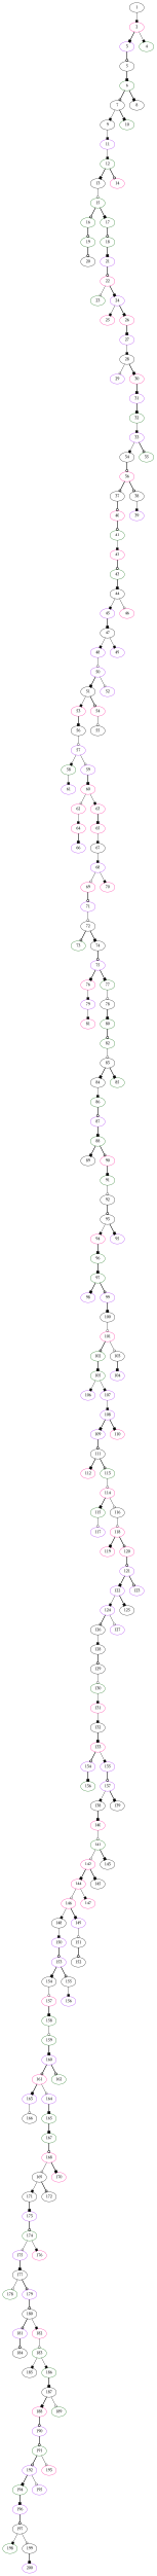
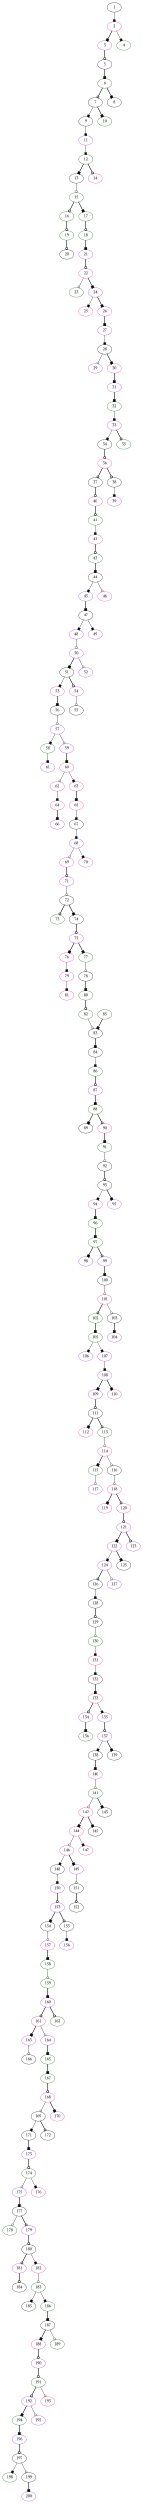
  digraph {
    fontname="PT Serif"
    node [alpha=0.17 color=purple fontname="PT Serif"]
    edge [arrowhead=box fontname="PT Serif" style=bold]
    1 [alpha=0.18 color=black]
    2 [alpha=0.11 color=deeppink]
    3 [alpha=0.03]
    4 [alpha=0.09 color=darkgreen]
    5 [alpha=0.08 color=black]
    6 [alpha=0.20 color=darkgreen]
    7 [alpha=0.09 color=black]
    8 [alpha=0.10 color=black]
    9 [alpha=0.03 color=black]
    10 [alpha=0.01 color=darkgreen]
    11 [alpha=0.02]
    12 [alpha=0.08 color=darkgreen]
    13 [alpha=0.10 color=black]
    14 [color=deeppink]
    15 [alpha=0.09 color=darkgreen]
    16 [alpha=0.11 color=darkgreen]
    17 [alpha=0.06 color=darkgreen]
    19 [alpha=0.08 color=darkgreen]
    18 [alpha=0.04 color=darkgreen]
    20 [alpha=0.04 color=black]
    21 [alpha=0.19]
    22 [color=deeppink]
    23 [color=darkgreen]
    24 [alpha=0.11]
    25 [color=deeppink]
    26 [alpha=0.20 color=deeppink]
    27 [alpha=0.03]
    28 [alpha=0.10 color=black]
    29 [alpha=0.06]
    30 [alpha=0.01 color=deeppink]
    31 [alpha=0.03]
    32 [alpha=0.04 color=darkgreen]
    33 [alpha=0.20]
    34 [alpha=0.08 color=black]
    35 [alpha=0.13 color=darkgreen]
    36 [alpha=0.08 color=deeppink]
    37 [alpha=0.08 color=black]
    38 [alpha=0.05 color=black]
    40 [alpha=0.05 color=deeppink]
    39
    41 [alpha=0.06 color=darkgreen]
    42 [alpha=0.16 color=deeppink]
    43 [alpha=0.04 color=darkgreen]
    44 [alpha=0.03 color=black]
    45 [alpha=0.01]
    46 [alpha=0.06 color=deeppink]
    47 [alpha=0.04 color=black]
    48 [alpha=0.07]
    49 [alpha=0.14]
    50 [alpha=0.11]
    51 [alpha=0.14 color=black]
    52 [alpha=0.12]
    53 [alpha=0.14 color=deeppink]
    54 [alpha=0.19 color=deeppink]
    56 [alpha=0.14 color=black]
    55 [alpha=0.07 color=black]
    57 [alpha=0.04]
    58 [alpha=0.05 color=darkgreen]
    59 [alpha=0.04]
    61 [alpha=0.15]
    60 [alpha=0.08 color=deeppink]
    62 [color=deeppink]
    63 [alpha=0.10 color=deeppink]
    64 [alpha=0.14 color=deeppink]
    65 [alpha=0.19 color=deeppink]
    66 [alpha=0.05]
    67 [alpha=0.19 color=black]
    68 [alpha=0.05]
    69 [color=deeppink]
    70 [alpha=0.14 color=deeppink]
    71 [alpha=0.18]
    72 [alpha=0.02 color=black]
    73 [alpha=0.10 color=darkgreen]
    74 [alpha=0.06 color=black]
    75 [alpha=0.07]
    76 [color=deeppink]
    77 [alpha=0.12 color=darkgreen]
    79 [alpha=0.04]
    78 [alpha=0.14 color=black]
    81 [color=deeppink]
    80 [color=darkgreen]
    82 [color=darkgreen]
    83 [alpha=0.10 color=black]
    84 [alpha=0.04 color=black]
    85 [alpha=0.12 color=darkgreen]
    86 [alpha=0.18 color=darkgreen]
    87 [alpha=0.09]
    88 [color=darkgreen]
    89 [alpha=0.03 color=black]
    90 [color=deeppink]
    91 [alpha=0.09 color=darkgreen]
    92 [alpha=0.08 color=black]
    93 [alpha=0.06 color=black]
    94 [alpha=0.03 color=deeppink]
    95 [alpha=0.10]
    96 [alpha=0.06 color=darkgreen]
    97 [alpha=0.05 color=darkgreen]
    98 [alpha=0.09]
    99 [alpha=0.15]
    100 [color=black]
    101 [alpha=0.12 color=deeppink]
    102 [alpha=0.19 color=darkgreen]
    103 [alpha=0.05 color=black]
    105 [alpha=0.01 color=darkgreen]
    104
    106 [alpha=0.02]
    107 [alpha=0.14]
    108 [alpha=0.00]
    109
    110 [alpha=0.14 color=deeppink]
    111 [alpha=0.02 color=black]
    112 [alpha=0.04 color=deeppink]
    113 [alpha=0.15 color=darkgreen]
    114 [color=deeppink]
    115 [alpha=0.04 color=darkgreen]
    116 [alpha=0.19 color=black]
    117 [alpha=0.18]
    118 [alpha=0.01 color=deeppink]
    119 [alpha=0.02 color=deeppink]
    120 [alpha=0.06 color=deeppink]
    121 [alpha=0.08]
    122 [alpha=0.10]
    123 [alpha=0.06]
    124 [alpha=0.14]
    125 [alpha=0.20 color=black]
    126 [alpha=0.12 color=black]
    127 [alpha=0.13]
    128 [alpha=0.07 color=black]
    129 [alpha=0.18 color=black]
    130 [alpha=0.09 color=darkgreen]
    131 [alpha=0.12 color=deeppink]
    132 [alpha=0.16 color=black]
    133 [alpha=0.16 color=deeppink]
    134
    135 [alpha=0.02]
    136 [alpha=0.14 color=darkgreen]
    137 [alpha=0.06]
    138 [alpha=0.18 color=black]
    139 [alpha=0.04 color=black]
    140 [alpha=0.13 color=deeppink]
    141 [alpha=0.16 color=darkgreen]
    142 [alpha=0.08 color=deeppink]
    143 [alpha=0.01 color=black]
    144 [alpha=0.02 color=deeppink]
    145 [alpha=0.08 color=black]
    146 [alpha=0.13 color=deeppink]
    147 [alpha=0.06 color=deeppink]
    148 [alpha=0.05 color=black]
    149 [alpha=0.02]
    150 [alpha=0.02]
    151 [alpha=0.11 color=black]
    153 [alpha=0.16]
    152 [alpha=0.04 color=black]
    154 [alpha=0.19 color=black]
    155 [alpha=0.04 color=black]
    157 [alpha=0.14 color=deeppink]
    156 [alpha=0.15]
    158 [alpha=0.00 color=darkgreen]
    159 [alpha=0.07 color=darkgreen]
    160 [alpha=0.06]
    161 [alpha=0.10 color=deeppink]
    162 [alpha=0.12 color=darkgreen]
    163 [alpha=0.00]
    164 [alpha=0.08]
    166 [alpha=0.07 color=black]
    165 [alpha=0.16 color=darkgreen]
    167 [alpha=0.14 color=darkgreen]
    168 [color=deeppink]
    169 [alpha=0.08 color=black]
    170 [alpha=0.10 color=deeppink]
    171 [alpha=0.08 color=black]
    172 [alpha=0.14 color=black]
    173 [alpha=0.18]
    174 [alpha=0.09 color=darkgreen]
    175 [alpha=0.07]
    176 [alpha=0.14 color=deeppink]
    177 [alpha=0.19 color=black]
    178 [color=darkgreen]
    179 [alpha=0.19]
    180 [alpha=0.03 color=black]
    181 [alpha=0.10]
    182 [alpha=0.05 color=deeppink]
    184 [alpha=0.12 color=black]
    183 [alpha=0.11 color=darkgreen]
    185 [alpha=0.12 color=black]
    186 [alpha=0.07 color=darkgreen]
    187 [alpha=0.04 color=black]
    188 [alpha=0.10 color=deeppink]
    189 [alpha=0.13 color=darkgreen]
    190
    191 [alpha=0.08 color=darkgreen]
    192 [alpha=0.10]
    193 [alpha=0.08 color=deeppink]
    194 [alpha=0.09 color=darkgreen]
    195 [alpha=0.18]
    196 [alpha=0.04]
    197 [alpha=0.19 color=black]
    198 [alpha=0.09 color=darkgreen]
    199 [alpha=0.08 color=black]
    200 [alpha=0.16]
    1 -> 2 [style=solid]
    2 -> 3
    2 -> 4 [style=solid]
    3 -> 5 [arrowhead=odot]
    5 -> 6
    6 -> 7 [arrowhead=odot]
    6 -> 8
    7 -> 9 [style=solid]
    7 -> 10
    9 -> 11 [style=solid]
    11 -> 12 [style=solid]
    12 -> 13
    12 -> 14 [arrowhead=odot]
    13 -> 15 [arrowhead=odot style=solid]
    15 -> 16 [arrowhead=odot]
    15 -> 17
    16 -> 19 [arrowhead=odot]
    17 -> 18 [arrowhead=odot]
    19 -> 20 [arrowhead=odot]
    18 -> 21
    21 -> 22 [arrowhead=odot]
    22 -> 23 [arrowhead=odot style=solid]
    22 -> 24
    24 -> 25 [style=solid]
    24 -> 26
    26 -> 27
    27 -> 28 [style=solid]
    28 -> 29 [arrowhead=odot style=solid]
    28 -> 30
    30 -> 31
    31 -> 32
    32 -> 33 [style=solid]
    33 -> 34 [style=solid]
    33 -> 35 [arrowhead=odot]
    34 -> 36 [arrowhead=odot]
    36 -> 37 [arrowhead=odot]
    36 -> 38 [arrowhead=odot]
    37 -> 40 [arrowhead=odot]
    38 -> 39 [style=solid]
    40 -> 41 [arrowhead=odot]
    41 -> 42 [style=solid]
    42 -> 43 [arrowhead=odot]
    43 -> 44
    44 -> 45 [style=solid]
    44 -> 46 [arrowhead=odot style=solid]
    45 -> 47
    47 -> 48 [style=solid]
    47 -> 49 [style=solid]
    48 -> 50 [arrowhead=odot style=solid]
    50 -> 51
    50 -> 52 [arrowhead=odot style=solid]
    51 -> 53 [style=solid]
    51 -> 54 [arrowhead=odot]
    53 -> 56
    54 -> 55 [arrowhead=odot style=solid]
    56 -> 57 [arrowhead=odot style=solid]
    57 -> 58 [style=solid]
    57 -> 59 [arrowhead=odot style=solid]
    58 -> 61 [style=solid]
    59 -> 60
    60 -> 62 [arrowhead=odot style=solid]
    60 -> 63 [style=solid]
    62 -> 64 [style=solid]
    63 -> 65
    64 -> 66
    65 -> 67 [style=solid]
    67 -> 68 [style=solid]
    68 -> 69 [arrowhead=odot style=solid]
    68 -> 70 [style=solid]
    69 -> 71 [arrowhead=odot]
    71 -> 72 [arrowhead=odot style=solid]
    72 -> 73 [arrowhead=odot]
    72 -> 74
    74 -> 75 [arrowhead=odot]
    75 -> 76
    75 -> 77
    76 -> 79 [style=solid]
    77 -> 78 [arrowhead=odot style=solid]
    79 -> 81 [style=solid]
    78 -> 80
    80 -> 82 [arrowhead=odot]
    82 -> 83 [arrowhead=odot style=solid]
    83 -> 84
-   83 -> 85
+   85 -> 83
    84 -> 86 [style=solid]
    86 -> 87 [arrowhead=odot]
    87 -> 88
    88 -> 89
    88 -> 90 [arrowhead=odot]
    90 -> 91
    91 -> 92 [arrowhead=odot style=solid]
    92 -> 93 [arrowhead=odot]
    93 -> 94 [style=solid]
    93 -> 95
    94 -> 96
    96 -> 97
    97 -> 98
    97 -> 99 [arrowhead=odot]
    99 -> 100
    100 -> 101 [arrowhead=odot style=solid]
    101 -> 102 [arrowhead=odot]
    101 -> 103 [arrowhead=odot style=solid]
    102 -> 105
    103 -> 104
    105 -> 106 [style=solid]
    105 -> 107 [style=solid]
    107 -> 108 [style=solid]
    108 -> 109
    108 -> 110
    109 -> 111 [arrowhead=odot]
    111 -> 112
    111 -> 113 [arrowhead=odot]
    113 -> 114 [arrowhead=odot style=solid]
    114 -> 115
    114 -> 116 [arrowhead=odot style=solid]
    115 -> 117 [arrowhead=odot style=solid]
    116 -> 118 [arrowhead=odot style=solid]
    118 -> 119
    118 -> 120 [arrowhead=odot]
    120 -> 121 [arrowhead=odot]
    121 -> 122
    121 -> 123 [arrowhead=odot]
    122 -> 124 [style=solid]
    122 -> 125
    124 -> 126 [arrowhead=odot]
    124 -> 127 [arrowhead=odot style=solid]
    126 -> 128 [style=solid]
    128 -> 129 [arrowhead=odot]
    129 -> 130 [arrowhead=odot style=solid]
    130 -> 131 [style=solid]
    131 -> 132 [style=solid]
    132 -> 133
    133 -> 134 [arrowhead=odot]
    133 -> 135 [style=solid]
    134 -> 136
    135 -> 137 [arrowhead=odot]
    137 -> 138 [style=solid]
    137 -> 139
    138 -> 140
    140 -> 141 [arrowhead=odot style=solid]
    141 -> 142 [arrowhead=odot style=solid]
    141 -> 143
    142 -> 144
    142 -> 145
    144 -> 146 [arrowhead=odot style=solid]
    144 -> 147 [style=solid]
    146 -> 148 [style=solid]
    146 -> 149
    148 -> 150 [style=solid]
    149 -> 151 [arrowhead=odot style=solid]
    150 -> 153 [arrowhead=odot]
    151 -> 152 [arrowhead=odot]
    153 -> 154
    153 -> 155 [arrowhead=odot]
    154 -> 157 [arrowhead=odot style=solid]
    155 -> 156 [style=solid]
    157 -> 158
    158 -> 159 [arrowhead=odot style=solid]
    159 -> 160
    160 -> 161 [arrowhead=odot]
    160 -> 162 [arrowhead=odot]
    161 -> 163
    161 -> 164 [arrowhead=odot style=solid]
    163 -> 166 [arrowhead=odot style=solid]
    164 -> 165
    165 -> 167
    167 -> 168 [arrowhead=odot]
    168 -> 169 [arrowhead=odot style=solid]
    168 -> 170
    169 -> 171 [style=solid]
    169 -> 172 [arrowhead=odot]
    171 -> 173
    173 -> 174 [arrowhead=odot]
    174 -> 175 [arrowhead=odot style=solid]
    174 -> 176 [style=solid]
    175 -> 177
    177 -> 178 [arrowhead=odot style=solid]
    177 -> 179 [arrowhead=odot]
    179 -> 180 [arrowhead=odot]
    180 -> 181 [arrowhead=odot]
    180 -> 182 [style=solid]
    181 -> 184 [arrowhead=odot]
    182 -> 183 [arrowhead=odot style=solid]
    183 -> 185 [style=solid]
    183 -> 186 [style=solid]
    186 -> 187
    187 -> 188
    187 -> 189 [arrowhead=odot style=solid]
    188 -> 190 [arrowhead=odot]
    190 -> 191 [arrowhead=odot]
    191 -> 192 [arrowhead=odot]
    191 -> 193 [arrowhead=odot style=solid]
    192 -> 194
    192 -> 195 [arrowhead=odot style=solid]
    194 -> 196
    196 -> 197 [arrowhead=odot]
    197 -> 198 [style=solid]
    197 -> 199 [arrowhead=odot style=solid]
    199 -> 200
  }
